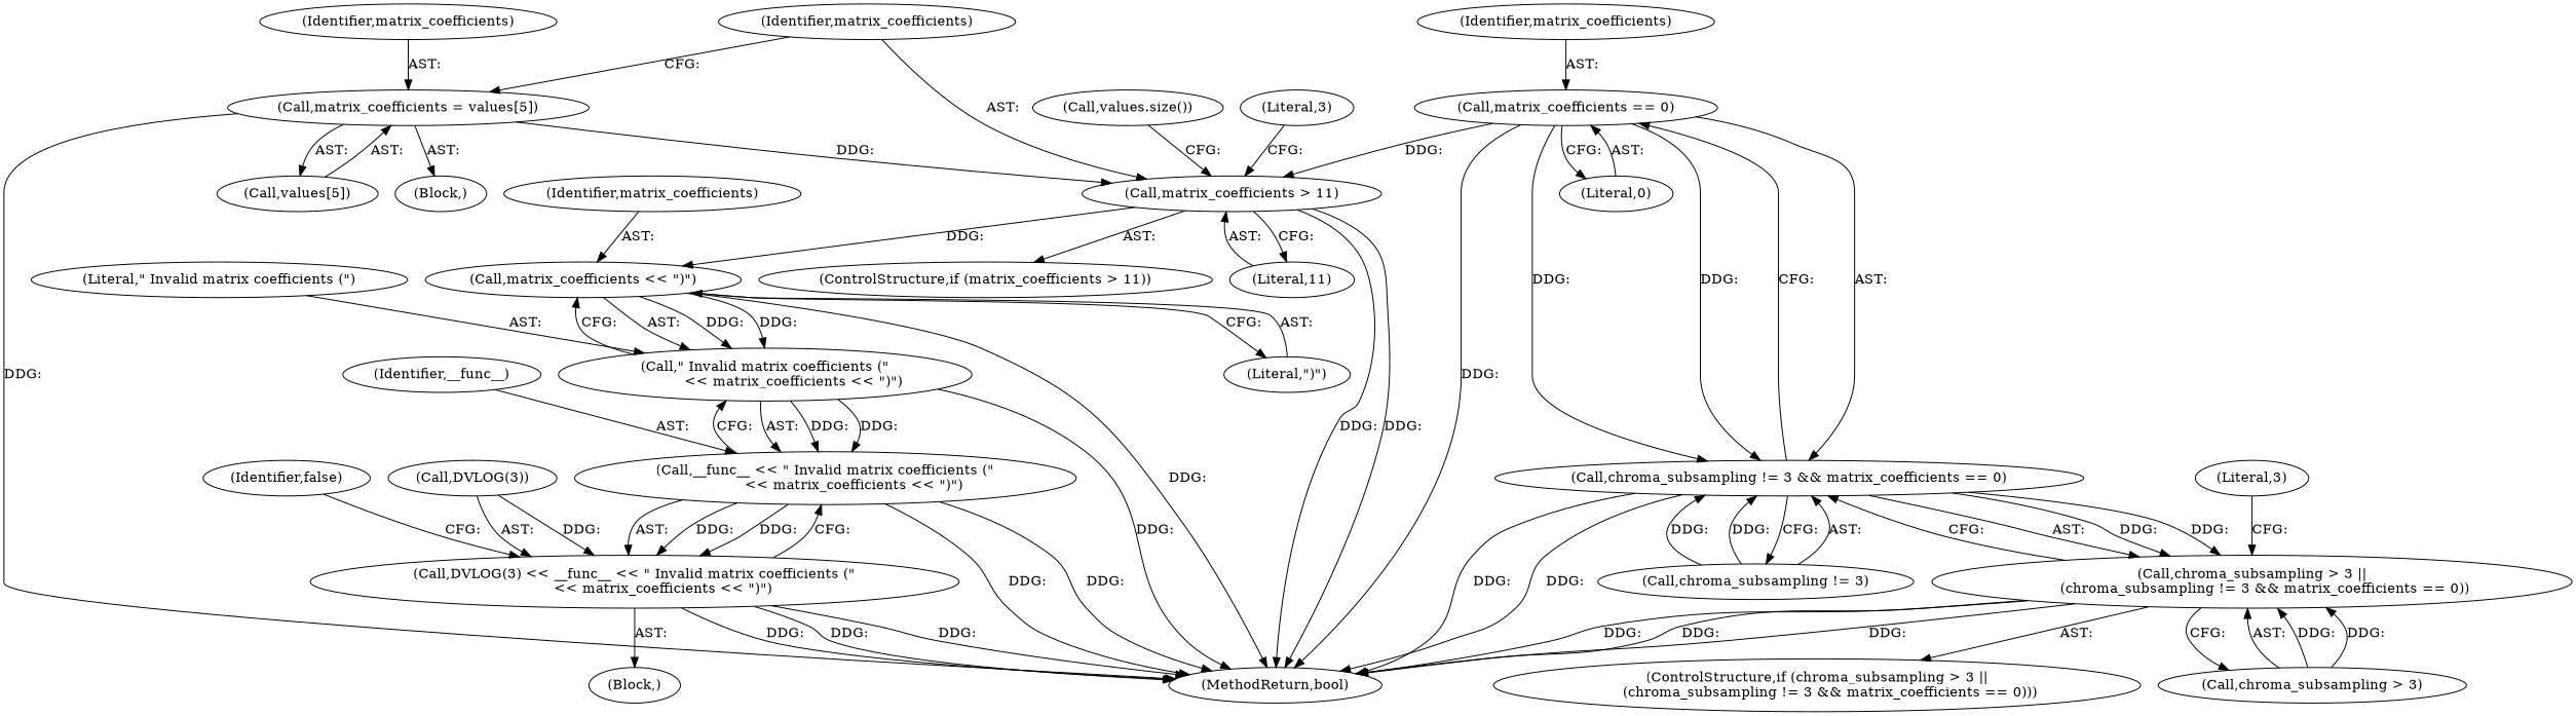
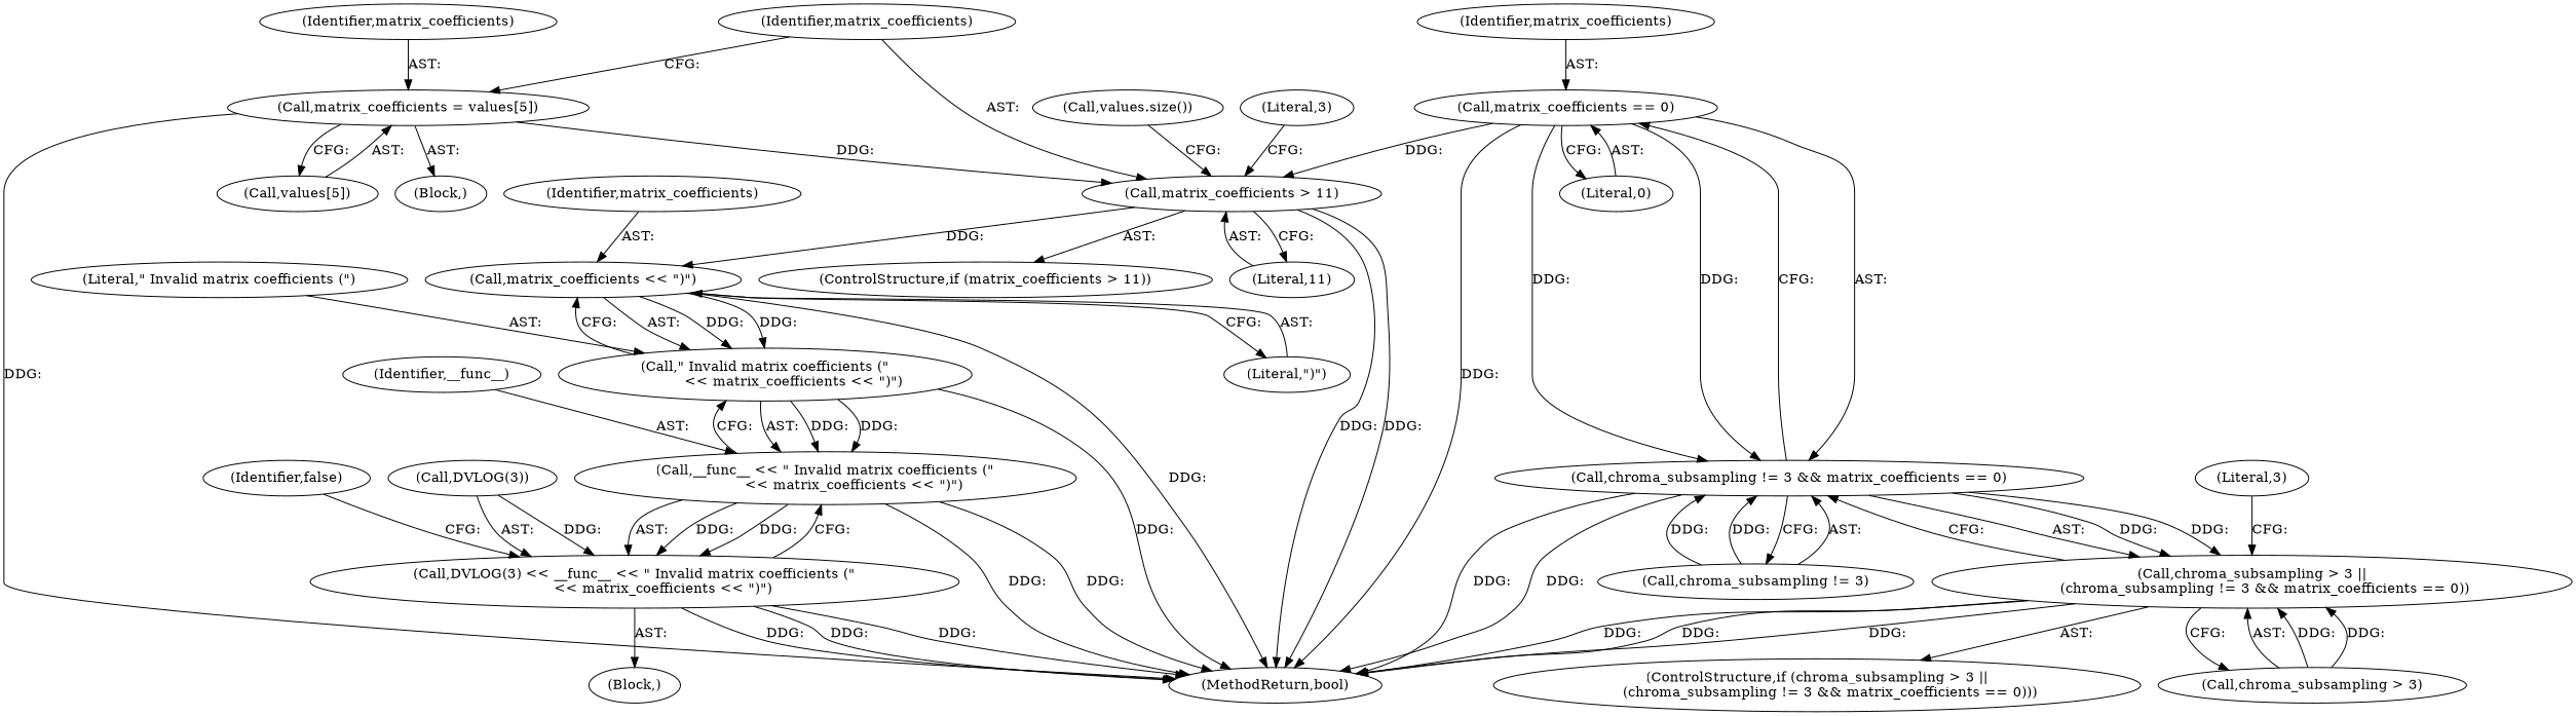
  digraph {
    n1 [label="(Call,matrix_coefficients = values[5])"]
    n2 [label="(Call,matrix_coefficients > 11)"]
    n3 [label="(MethodReturn,bool)"]
    n4 [label="(Call,values[5])"]
    n5 [label="(Block,)"]
    n6 [label="(Call,matrix_coefficients << \")\")"]
    n7 [label="(ControlStructure,if (matrix_coefficients > 11))"]
    n8 [label="(Literal,11)"]
    n9 [label="(Call,\" Invalid matrix coefficients (\"\n             << matrix_coefficients << \")\")"]
    n10 [label="(Literal,\")\")"]
    n11 [label="(Call,matrix_coefficients == 0)"]
    n12 [label="(Call,chroma_subsampling != 3 && matrix_coefficients == 0)"]
    n13 [label="(Literal,0)"]
    n14 [label="(Call,__func__ << \" Invalid matrix coefficients (\"\n             << matrix_coefficients << \")\")"]
    n15 [label="(Call,DVLOG(3) << __func__ << \" Invalid matrix coefficients (\"\n             << matrix_coefficients << \")\")"]
    n16 [label="(Block,)"]
    n17 [label="(Call,chroma_subsampling > 3 ||\n      (chroma_subsampling != 3 && matrix_coefficients == 0))"]
    n18 [label="(Call,chroma_subsampling != 3)"]
    n19 [label="(ControlStructure,if (chroma_subsampling > 3 ||\n      (chroma_subsampling != 3 && matrix_coefficients == 0)))"]
    n20 [label="(Call,chroma_subsampling > 3)"]
    n21 [label="(Literal,3)"]
    n22 [label="(Call,DVLOG(3))"]
    n23 [label="(Identifier,matrix_coefficients)"]
    n24 [label="(Identifier,false)"]
    n25 [label="(Identifier,__func__)"]
    n26 [label="(Identifier,matrix_coefficients)"]
    n27 [label="(Literal,\" Invalid matrix coefficients (\")"]
    n28 [label="(Identifier,matrix_coefficients)"]
    n29 [label="(Call,values.size())"]
    n30 [label="(Identifier,matrix_coefficients)"]
    n31 [label="(Literal,3)"]
    n1 -> n2 [label="DDG: "]
    n1 -> n3 [label="DDG: "]
-   n1 -> n4 [label="AST: "]
+   n1 -> n4 [label="CFG: "]
    n1 -> n5 [label="AST: "]
    n2 -> n3 [label="DDG: "]
    n2 -> n3 [label="DDG: "]
    n2 -> n6 [label="DDG: "]
    n2 -> n7 [label="AST: "]
    n2 -> n8 [label="CFG: "]
    n4 -> n1 [label="AST: "]
    n6 -> n3 [label="DDG: "]
    n6 -> n9 [label="AST: "]
    n6 -> n9 [label="DDG: "]
    n6 -> n9 [label="DDG: "]
    n6 -> n10 [label="CFG: "]
    n8 -> n2 [label="AST: "]
    n9 -> n3 [label="DDG: "]
    n9 -> n6 [label="CFG: "]
    n9 -> n14 [label="AST: "]
    n9 -> n14 [label="DDG: "]
    n9 -> n14 [label="DDG: "]
    n10 -> n6 [label="AST: "]
    n11 -> n2 [label="DDG: "]
    n11 -> n3 [label="DDG: "]
    n11 -> n12 [label="AST: "]
    n11 -> n12 [label="DDG: "]
    n11 -> n12 [label="DDG: "]
    n11 -> n13 [label="CFG: "]
    n12 -> n3 [label="DDG: "]
    n12 -> n3 [label="DDG: "]
    n12 -> n11 [label="CFG: "]
    n12 -> n17 [label="AST: "]
    n12 -> n17 [label="DDG: "]
    n12 -> n17 [label="DDG: "]
    n12 -> n18 [label="CFG: "]
    n13 -> n11 [label="AST: "]
    n14 -> n3 [label="DDG: "]
    n14 -> n3 [label="DDG: "]
    n14 -> n9 [label="CFG: "]
    n14 -> n15 [label="AST: "]
    n14 -> n15 [label="DDG: "]
    n14 -> n15 [label="DDG: "]
    n15 -> n3 [label="DDG: "]
    n15 -> n3 [label="DDG: "]
    n15 -> n3 [label="DDG: "]
    n15 -> n14 [label="CFG: "]
    n15 -> n16 [label="AST: "]
    n17 -> n3 [label="DDG: "]
    n17 -> n3 [label="DDG: "]
    n17 -> n3 [label="DDG: "]
    n17 -> n12 [label="CFG: "]
    n17 -> n19 [label="AST: "]
    n17 -> n20 [label="CFG: "]
    n18 -> n12 [label="AST: "]
    n18 -> n12 [label="DDG: "]
    n18 -> n12 [label="DDG: "]
    n20 -> n17 [label="AST: "]
    n20 -> n17 [label="DDG: "]
    n20 -> n17 [label="DDG: "]
    n21 -> n2 [label="CFG: "]
    n22 -> n15 [label="AST: "]
    n22 -> n15 [label="DDG: "]
    n23 -> n11 [label="AST: "]
    n24 -> n15 [label="CFG: "]
    n25 -> n14 [label="AST: "]
    n26 -> n1 [label="CFG: "]
    n26 -> n2 [label="AST: "]
    n27 -> n9 [label="AST: "]
    n28 -> n6 [label="AST: "]
    n29 -> n2 [label="CFG: "]
    n30 -> n1 [label="AST: "]
    n31 -> n17 [label="CFG: "]
  }
